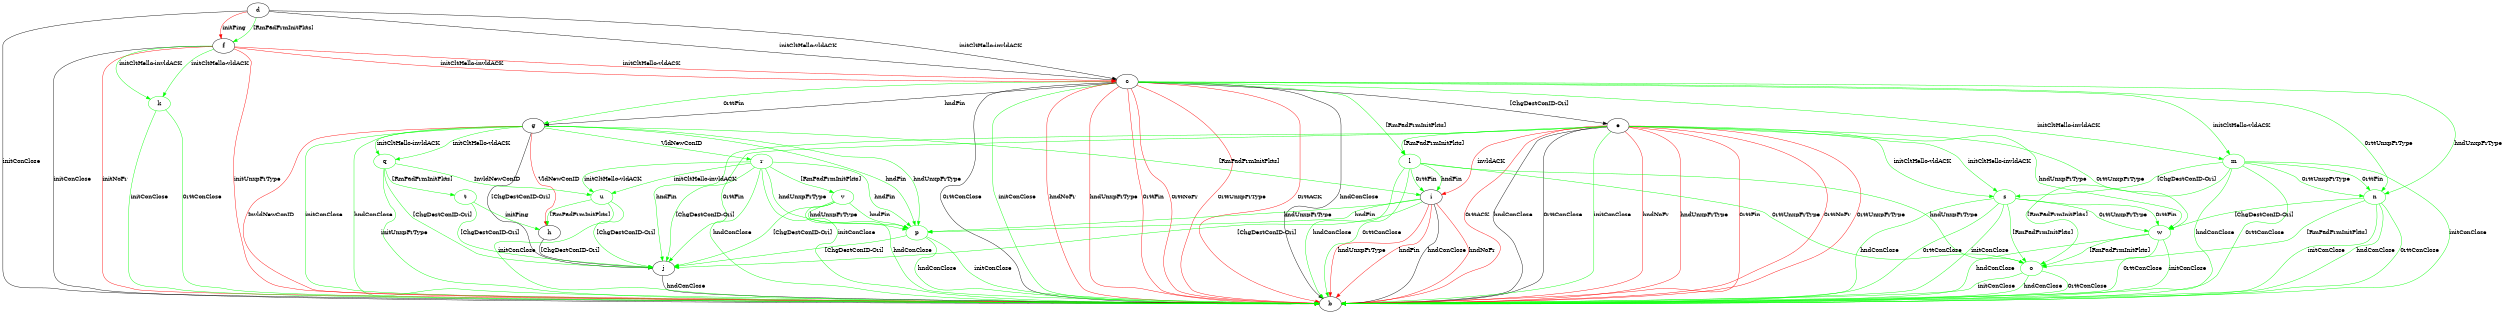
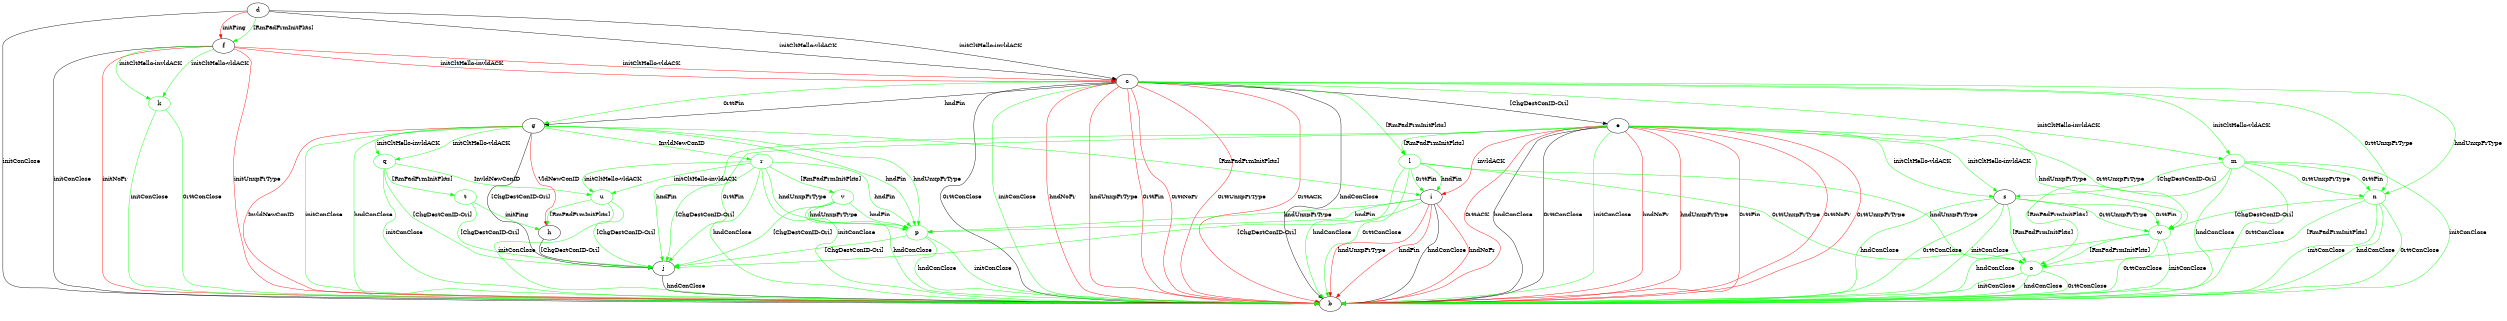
  digraph {
    node [color=green]
    edge [color=green]
    d [color=""]
    c [color=""]
    b [color=""]
    f [color=""]
    e [color=""]
    g [color=""]
    l
    m
    n
    k
    i [color=""]
    j [color=""]
-   s
+   s [color=black]
    w
    h [color=""]
    p
    q
    r
    o
    t
    u
    v
    d -> c [label="initCltHello-vldACK " color=""]
    d -> c [label="initCltHello-invldACK " color=""]
    d -> b [label="initConClose " color=""]
    d -> f [label="[RmPadFrmInitPkts] "]
    d -> f [color=red label="initPing "]
    c -> b [label="hndConClose " color=""]
    c -> b [label="0rttConClose " color=""]
    c -> b [label="initConClose "]
    c -> b [color=red label="hndNoFr "]
    c -> b [color=red label="hndUnxpFrType "]
    c -> b [color=red label="0rttFin "]
    c -> b [color=red label="0rttNoFr "]
    c -> b [color=red label="0rttUnxpFrType "]
    c -> b [color=red label="0rttACK "]
    c -> e [label="[ChgDestConID-Ori] " color=""]
    c -> g [label="hndFin " color=""]
    c -> g [label="0rttFin "]
    c -> l [label="[RmPadFrmInitPkts] "]
    c -> m [label="initCltHello-vldACK "]
    c -> m [label="initCltHello-invldACK "]
    c -> n [label="hndUnxpFrType "]
    c -> n [label="0rttUnxpFrType "]
    f -> c [color=red label="initCltHello-vldACK "]
    f -> c [color=red label="initCltHello-invldACK "]
    f -> b [label="initConClose " color=""]
    f -> b [color=red label="initNoFr "]
    f -> b [color=red label="initUnxpFrType "]
    f -> k [label="initCltHello-vldACK "]
    f -> k [label="initCltHello-invldACK "]
    e -> b [label="hndConClose " color=""]
    e -> b [label="0rttConClose " color=""]
    e -> b [label="initConClose "]
    e -> b [color=red label="hndNoFr "]
    e -> b [color=red label="hndUnxpFrType "]
    e -> b [color=red label="0rttFin "]
    e -> b [color=red label="0rttNoFr "]
    e -> b [color=red label="0rttUnxpFrType "]
    e -> b [color=red label="0rttACK "]
    e -> l [label="[RmPadFrmInitPkts] "]
    e -> i [color=red label="invldACK "]
    e -> j [label="hndFin "]
    e -> j [label="0rttFin "]
    e -> s [label="initCltHello-vldACK "]
    e -> s [label="initCltHello-invldACK "]
    e -> w [label="hndUnxpFrType "]
    e -> w [label="0rttUnxpFrType "]
    g -> b [label="initConClose "]
    g -> b [label="hndConClose "]
    g -> b [color=red label="InvldNewConID "]
    g -> i [label="[RmPadFrmInitPkts] "]
    g -> j [label="[ChgDestConID-Ori] " color=""]
    g -> h [color=red label="VldNewConID "]
    g -> p [label="hndFin "]
    g -> p [label="hndUnxpFrType "]
    g -> q [label="initCltHello-vldACK "]
    g -> q [label="initCltHello-invldACK "]
-   g -> r [label="VldNewConID "]
+   g -> r [label="InvldNewConID "]
    l -> b [label="hndConClose "]
    l -> b [label="0rttConClose "]
    l -> i [label="hndFin "]
    l -> i [label="0rttFin "]
    l -> o [label="hndUnxpFrType "]
    l -> o [label="0rttUnxpFrType "]
    m -> b [label="initConClose "]
    m -> b [label="hndConClose "]
    m -> b [label="0rttConClose "]
    m -> n [label="0rttFin "]
    m -> n [label="0rttUnxpFrType "]
    m -> s [label="[ChgDestConID-Ori] "]
    m -> o [label="[RmPadFrmInitPkts] "]
    n -> b [label="initConClose "]
    n -> b [label="hndConClose "]
    n -> b [label="0rttConClose "]
    n -> w [label="[ChgDestConID-Ori] "]
    n -> o [label="[RmPadFrmInitPkts] "]
    k -> b [label="initConClose "]
    k -> b [label="0rttConClose "]
    i -> b [label="hndConClose " color=""]
    i -> b [color=red label="hndFin "]
    i -> b [color=red label="hndNoFr "]
    i -> b [color=red label="hndUnxpFrType "]
    i -> j [label="[ChgDestConID-Ori] "]
    i -> p [label="hndFin "]
    i -> p [label="hndUnxpFrType "]
    j -> b [label="hndConClose " color=""]
    s -> b [label="initConClose "]
    s -> b [label="hndConClose "]
    s -> b [label="0rttConClose "]
    s -> w [label="0rttFin "]
    s -> w [label="0rttUnxpFrType "]
    s -> o [label="[RmPadFrmInitPkts] "]
    w -> b [label="initConClose "]
    w -> b [label="hndConClose "]
    w -> b [label="0rttConClose "]
    w -> o [label="[RmPadFrmInitPkts] "]
    h -> j [label="[ChgDestConID-Ori] " color=""]
    p -> b [label="initConClose "]
    p -> b [label="hndConClose "]
    p -> j [label="[ChgDestConID-Ori] "]
-   q -> b [label="initUnxpFrType "]
+   q -> b [label="initConClose "]
    q -> j [label="[ChgDestConID-Ori] "]
    q -> t [label="[RmPadFrmInitPkts] "]
    q -> u [label="InvldNewConID "]
    r -> b [label="initConClose "]
    r -> b [label="hndConClose "]
    r -> j [label="[ChgDestConID-Ori] "]
    r -> p [label="hndFin "]
    r -> p [label="hndUnxpFrType "]
    r -> u [label="initCltHello-vldACK "]
    r -> u [label="initCltHello-invldACK "]
    r -> v [label="[RmPadFrmInitPkts] "]
    o -> b [label="initConClose "]
    o -> b [label="hndConClose "]
    o -> b [label="0rttConClose "]
    t -> j [label="[ChgDestConID-Ori] "]
    t -> h [label="initPing "]
    u -> b [label="initConClose "]
    u -> j [label="[ChgDestConID-Ori] "]
    u -> h [label="[RmPadFrmInitPkts] "]
    v -> b [label="hndConClose "]
    v -> j [label="[ChgDestConID-Ori] "]
    v -> p [label="hndFin "]
    v -> p [label="hndUnxpFrType "]
  }
